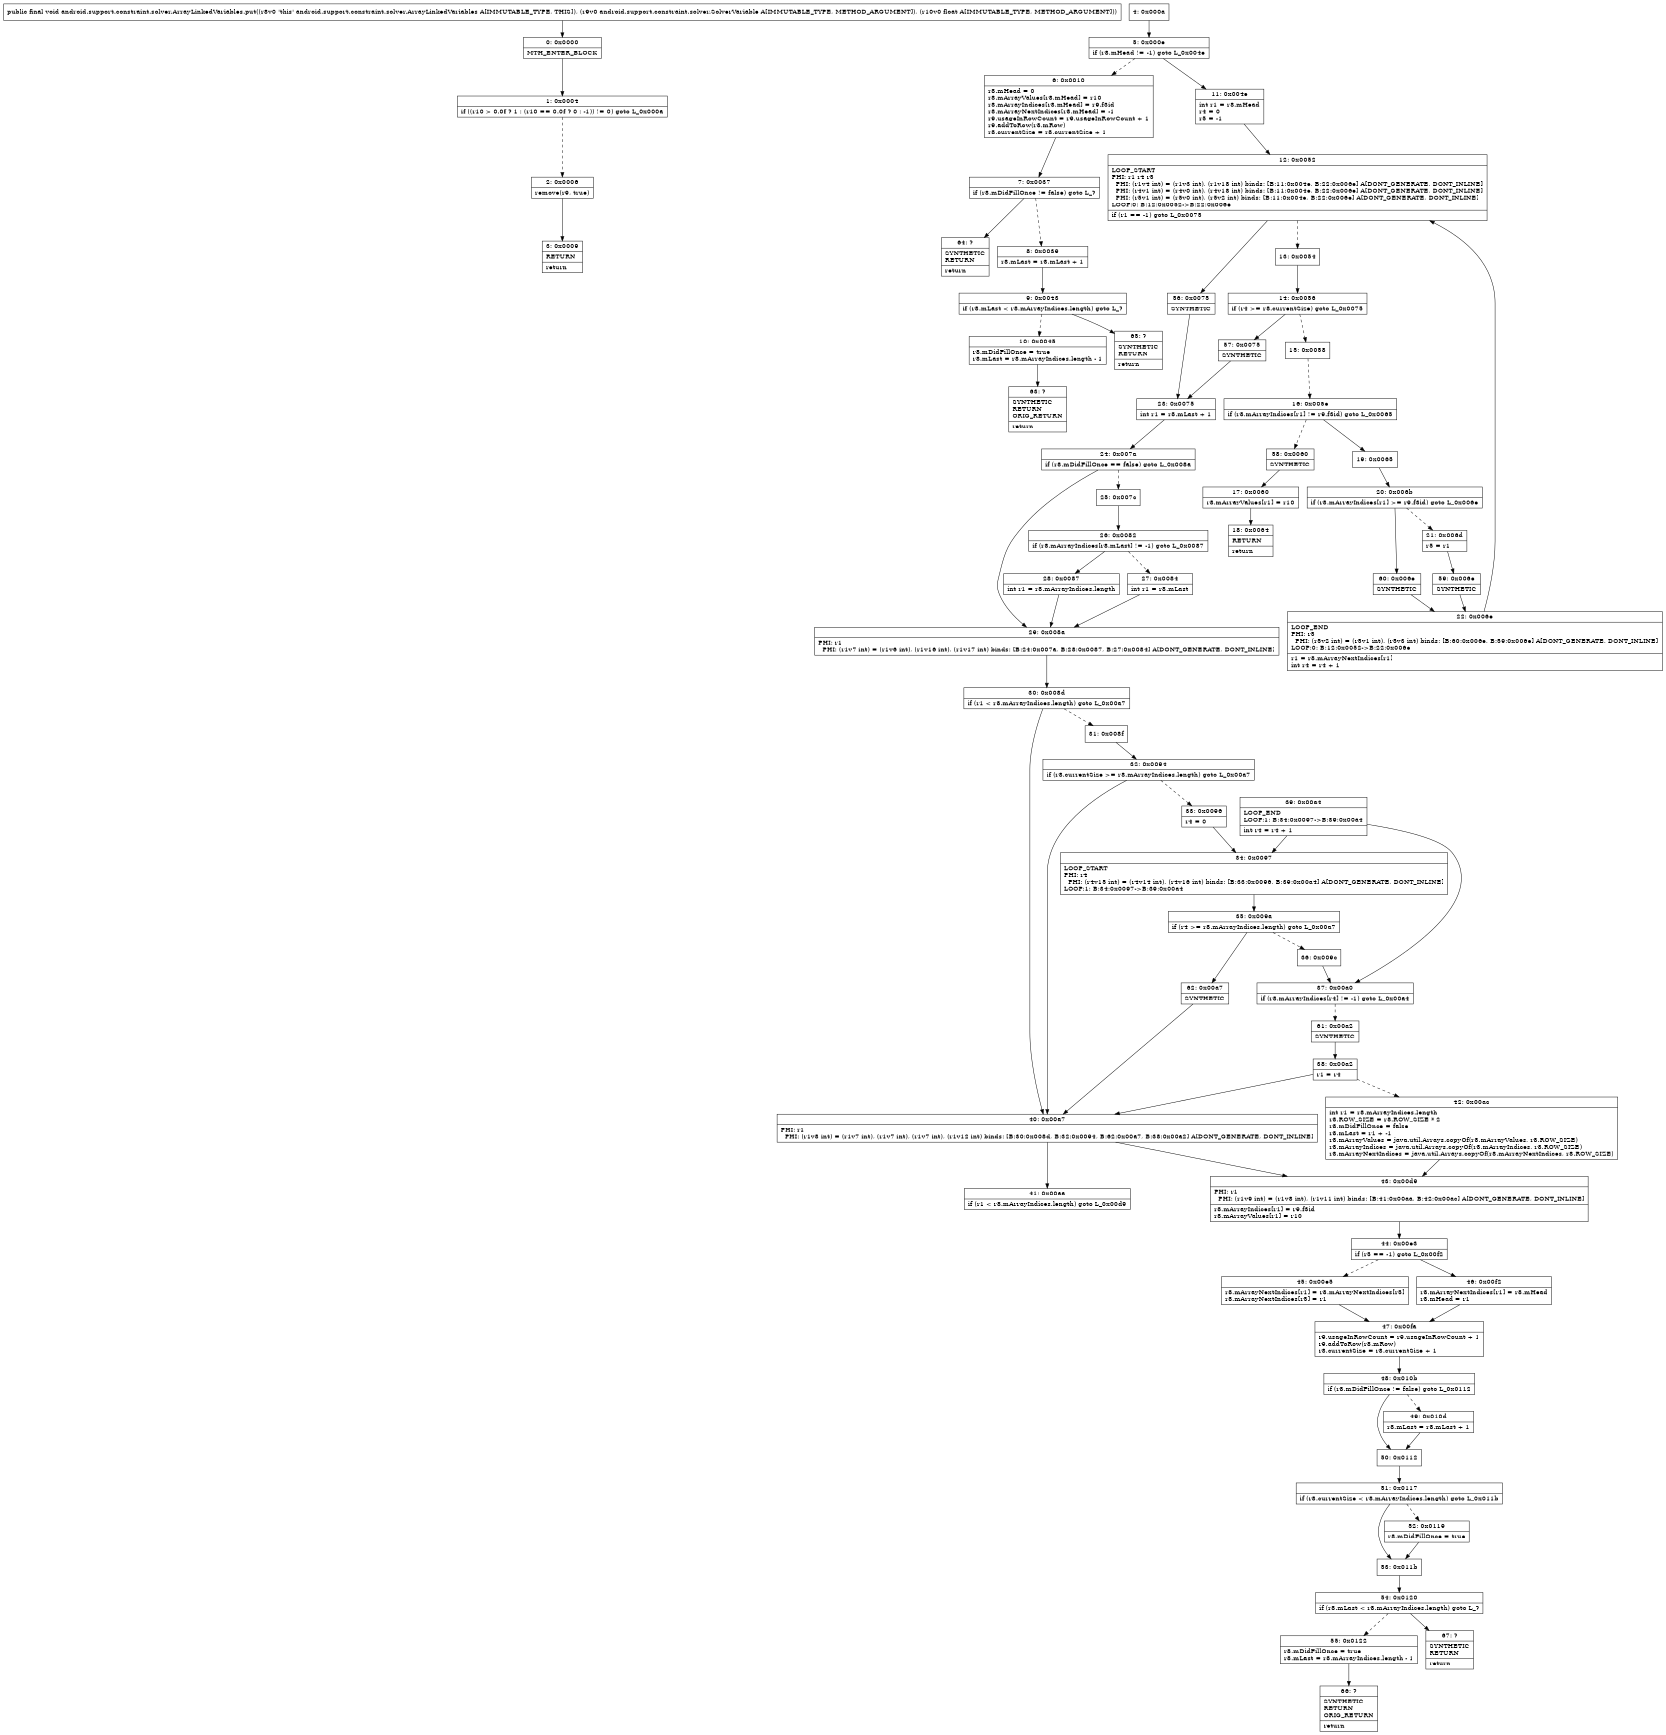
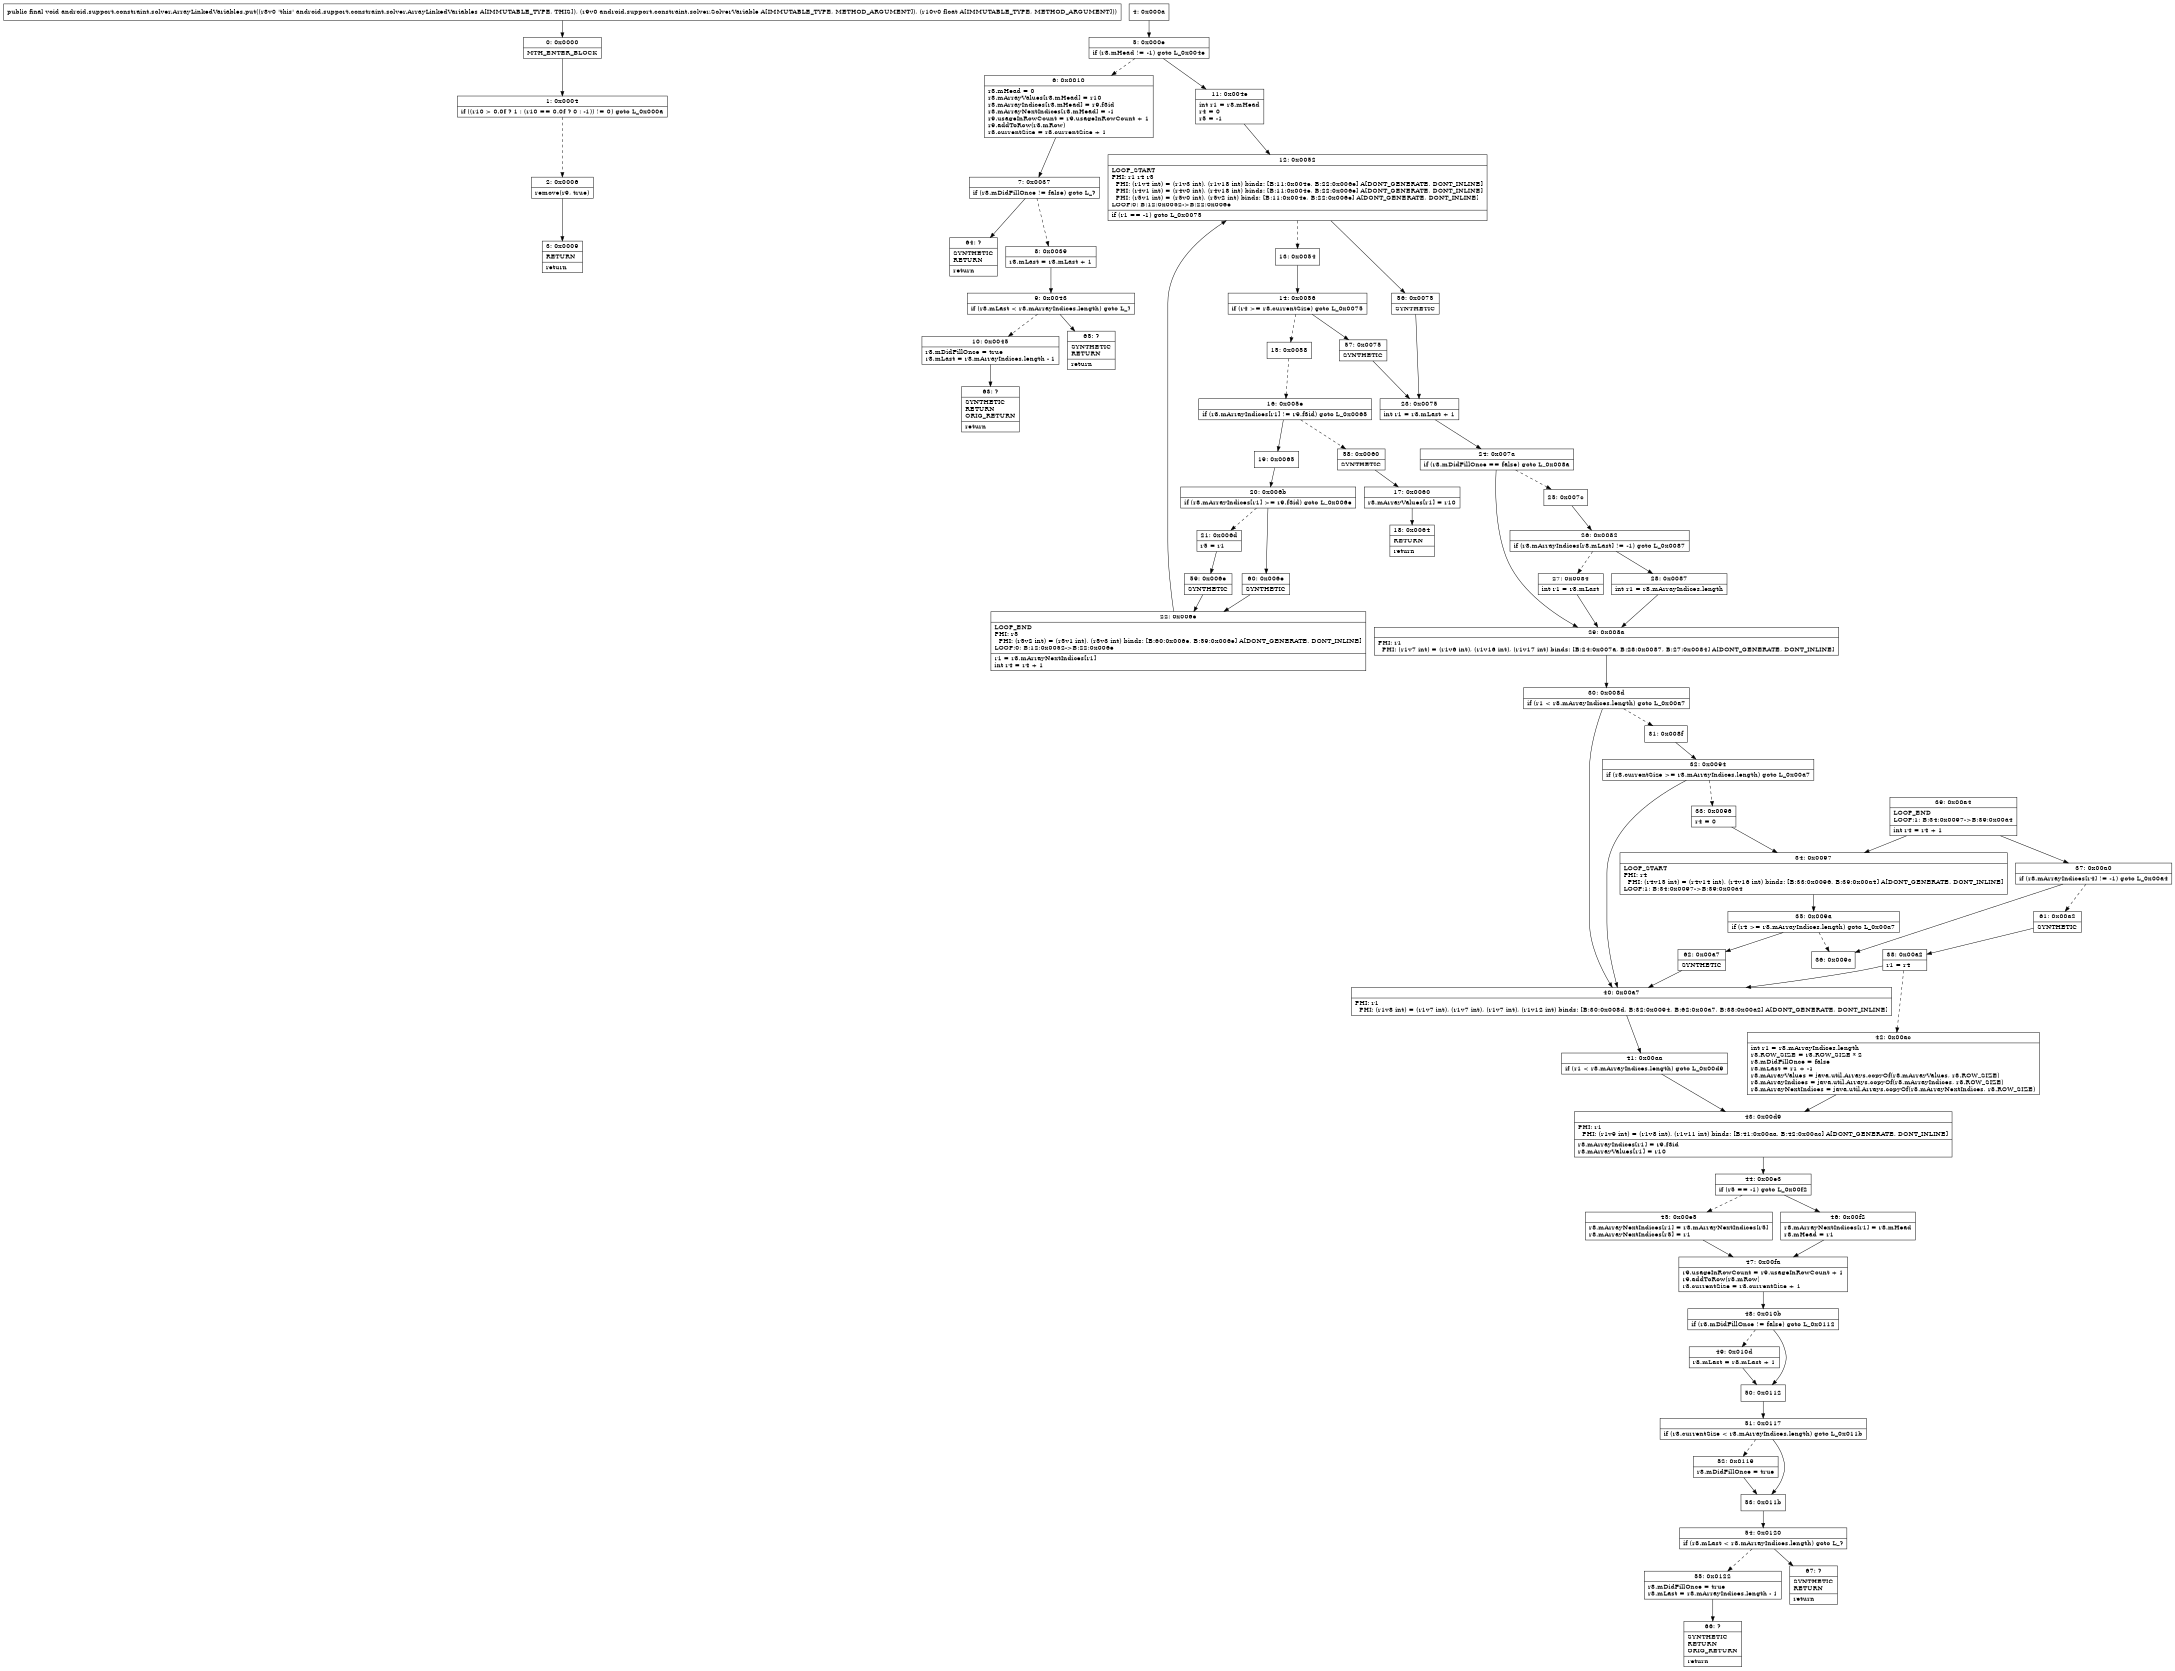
  digraph {
    node [shape=record]
    n1 [label="{0\:\ 0x0000|MTH_ENTER_BLOCK\l}"]
    n2 [label="{1\:\ 0x0004|if ((r10 \> 0.0f ? 1 : (r10 == 0.0f ? 0 : \-1)) != 0) goto L_0x000a\l}"]
    n3 [label="{2\:\ 0x0006|remove(r9, true)\l}"]
    n4 [label="{3\:\ 0x0009|RETURN\l|return\l}"]
    n5 [label="{4\:\ 0x000a}"]
    n6 [label="{5\:\ 0x000e|if (r8.mHead != \-1) goto L_0x004e\l}"]
    n7 [label="{6\:\ 0x0010|r8.mHead = 0\lr8.mArrayValues[r8.mHead] = r10\lr8.mArrayIndices[r8.mHead] = r9.f3id\lr8.mArrayNextIndices[r8.mHead] = \-1\lr9.usageInRowCount = r9.usageInRowCount + 1\lr9.addToRow(r8.mRow)\lr8.currentSize = r8.currentSize + 1\l}"]
    n8 [label="{11\:\ 0x004e|int r1 = r8.mHead\lr4 = 0\lr5 = \-1\l}"]
    n9 [label="{7\:\ 0x0037|if (r8.mDidFillOnce != false) goto L_?\l}"]
    n10 [label="{12\:\ 0x0052|LOOP_START\lPHI: r1 r4 r5 \l  PHI: (r1v4 int) = (r1v3 int), (r1v18 int) binds: [B:11:0x004e, B:22:0x006e] A[DONT_GENERATE, DONT_INLINE]\l  PHI: (r4v1 int) = (r4v0 int), (r4v18 int) binds: [B:11:0x004e, B:22:0x006e] A[DONT_GENERATE, DONT_INLINE]\l  PHI: (r5v1 int) = (r5v0 int), (r5v2 int) binds: [B:11:0x004e, B:22:0x006e] A[DONT_GENERATE, DONT_INLINE]\lLOOP:0: B:12:0x0052\-\>B:22:0x006e\l|if (r1 == \-1) goto L_0x0075\l}"]
    n11 [label="{8\:\ 0x0039|r8.mLast = r8.mLast + 1\l}"]
    n12 [label="{64\:\ ?|SYNTHETIC\lRETURN\l|return\l}"]
    n13 [label="{9\:\ 0x0043|if (r8.mLast \< r8.mArrayIndices.length) goto L_?\l}"]
    n14 [label="{10\:\ 0x0045|r8.mDidFillOnce = true\lr8.mLast = r8.mArrayIndices.length \- 1\l}"]
    n15 [label="{65\:\ ?|SYNTHETIC\lRETURN\l|return\l}"]
    n16 [label="{63\:\ ?|SYNTHETIC\lRETURN\lORIG_RETURN\l|return\l}"]
    n17 [label="{13\:\ 0x0054}"]
    n18 [label="{56\:\ 0x0075|SYNTHETIC\l}"]
    n19 [label="{14\:\ 0x0056|if (r4 \>= r8.currentSize) goto L_0x0075\l}"]
    n20 [label="{23\:\ 0x0075|int r1 = r8.mLast + 1\l}"]
    n21 [label="{15\:\ 0x0058}"]
    n22 [label="{57\:\ 0x0075|SYNTHETIC\l}"]
    n23 [label="{16\:\ 0x005e|if (r8.mArrayIndices[r1] != r9.f3id) goto L_0x0065\l}"]
    n24 [label="{19\:\ 0x0065}"]
    n25 [label="{58\:\ 0x0060|SYNTHETIC\l}"]
    n26 [label="{20\:\ 0x006b|if (r8.mArrayIndices[r1] \>= r9.f3id) goto L_0x006e\l}"]
    n27 [label="{17\:\ 0x0060|r8.mArrayValues[r1] = r10\l}"]
    n28 [label="{18\:\ 0x0064|RETURN\l|return\l}"]
    n29 [label="{21\:\ 0x006d|r5 = r1\l}"]
    n30 [label="{60\:\ 0x006e|SYNTHETIC\l}"]
    n31 [label="{59\:\ 0x006e|SYNTHETIC\l}"]
    n32 [label="{22\:\ 0x006e|LOOP_END\lPHI: r5 \l  PHI: (r5v2 int) = (r5v1 int), (r5v3 int) binds: [B:60:0x006e, B:59:0x006e] A[DONT_GENERATE, DONT_INLINE]\lLOOP:0: B:12:0x0052\-\>B:22:0x006e\l|r1 = r8.mArrayNextIndices[r1]\lint r4 = r4 + 1\l}"]
    n33 [label="{24\:\ 0x007a|if (r8.mDidFillOnce == false) goto L_0x008a\l}"]
    n34 [label="{25\:\ 0x007c}"]
    n35 [label="{29\:\ 0x008a|PHI: r1 \l  PHI: (r1v7 int) = (r1v6 int), (r1v16 int), (r1v17 int) binds: [B:24:0x007a, B:28:0x0087, B:27:0x0084] A[DONT_GENERATE, DONT_INLINE]\l}"]
    n36 [label="{26\:\ 0x0082|if (r8.mArrayIndices[r8.mLast] != \-1) goto L_0x0087\l}"]
    n37 [label="{30\:\ 0x008d|if (r1 \< r8.mArrayIndices.length) goto L_0x00a7\l}"]
    n38 [label="{27\:\ 0x0084|int r1 = r8.mLast\l}"]
    n39 [label="{28\:\ 0x0087|int r1 = r8.mArrayIndices.length\l}"]
    n40 [label="{31\:\ 0x008f}"]
    n41 [label="{40\:\ 0x00a7|PHI: r1 \l  PHI: (r1v8 int) = (r1v7 int), (r1v7 int), (r1v7 int), (r1v12 int) binds: [B:30:0x008d, B:32:0x0094, B:62:0x00a7, B:38:0x00a2] A[DONT_GENERATE, DONT_INLINE]\l}"]
    n42 [label="{32\:\ 0x0094|if (r8.currentSize \>= r8.mArrayIndices.length) goto L_0x00a7\l}"]
    n43 [label="{41\:\ 0x00aa|if (r1 \< r8.mArrayIndices.length) goto L_0x00d9\l}"]
    n44 [label="{33\:\ 0x0096|r4 = 0\l}"]
    n45 [label="{34\:\ 0x0097|LOOP_START\lPHI: r4 \l  PHI: (r4v15 int) = (r4v14 int), (r4v16 int) binds: [B:33:0x0096, B:39:0x00a4] A[DONT_GENERATE, DONT_INLINE]\lLOOP:1: B:34:0x0097\-\>B:39:0x00a4\l}"]
    n46 [label="{35\:\ 0x009a|if (r4 \>= r8.mArrayIndices.length) goto L_0x00a7\l}"]
    n47 [label="{36\:\ 0x009c}"]
    n48 [label="{62\:\ 0x00a7|SYNTHETIC\l}"]
    n49 [label="{37\:\ 0x00a0|if (r8.mArrayIndices[r4] != \-1) goto L_0x00a4\l}"]
    n50 [label="{61\:\ 0x00a2|SYNTHETIC\l}"]
    n51 [label="{39\:\ 0x00a4|LOOP_END\lLOOP:1: B:34:0x0097\-\>B:39:0x00a4\l|int r4 = r4 + 1\l}"]
    n52 [label="{38\:\ 0x00a2|r1 = r4\l}"]
    n53 [label="{42\:\ 0x00ac|int r1 = r8.mArrayIndices.length\lr8.ROW_SIZE = r8.ROW_SIZE * 2\lr8.mDidFillOnce = false\lr8.mLast = r1 + \-1\lr8.mArrayValues = java.util.Arrays.copyOf(r8.mArrayValues, r8.ROW_SIZE)\lr8.mArrayIndices = java.util.Arrays.copyOf(r8.mArrayIndices, r8.ROW_SIZE)\lr8.mArrayNextIndices = java.util.Arrays.copyOf(r8.mArrayNextIndices, r8.ROW_SIZE)\l}"]
    n54 [label="{43\:\ 0x00d9|PHI: r1 \l  PHI: (r1v9 int) = (r1v8 int), (r1v11 int) binds: [B:41:0x00aa, B:42:0x00ac] A[DONT_GENERATE, DONT_INLINE]\l|r8.mArrayIndices[r1] = r9.f3id\lr8.mArrayValues[r1] = r10\l}"]
    n55 [label="{44\:\ 0x00e3|if (r5 == \-1) goto L_0x00f2\l}"]
    n56 [label="{45\:\ 0x00e5|r8.mArrayNextIndices[r1] = r8.mArrayNextIndices[r5]\lr8.mArrayNextIndices[r5] = r1\l}"]
    n57 [label="{46\:\ 0x00f2|r8.mArrayNextIndices[r1] = r8.mHead\lr8.mHead = r1\l}"]
    n58 [label="{47\:\ 0x00fa|r9.usageInRowCount = r9.usageInRowCount + 1\lr9.addToRow(r8.mRow)\lr8.currentSize = r8.currentSize + 1\l}"]
    n59 [label="{48\:\ 0x010b|if (r8.mDidFillOnce != false) goto L_0x0112\l}"]
    n60 [label="{49\:\ 0x010d|r8.mLast = r8.mLast + 1\l}"]
    n61 [label="{50\:\ 0x0112}"]
    n62 [label="{51\:\ 0x0117|if (r8.currentSize \< r8.mArrayIndices.length) goto L_0x011b\l}"]
    n63 [label="{52\:\ 0x0119|r8.mDidFillOnce = true\l}"]
    n64 [label="{53\:\ 0x011b}"]
    n65 [label="{54\:\ 0x0120|if (r8.mLast \< r8.mArrayIndices.length) goto L_?\l}"]
    n66 [label="{55\:\ 0x0122|r8.mDidFillOnce = true\lr8.mLast = r8.mArrayIndices.length \- 1\l}"]
    n67 [label="{67\:\ ?|SYNTHETIC\lRETURN\l|return\l}"]
    n68 [label="{66\:\ ?|SYNTHETIC\lRETURN\lORIG_RETURN\l|return\l}"]
    n69 [label="{public final void android.support.constraint.solver.ArrayLinkedVariables.put((r8v0 'this' android.support.constraint.solver.ArrayLinkedVariables A[IMMUTABLE_TYPE, THIS]), (r9v0 android.support.constraint.solver.SolverVariable A[IMMUTABLE_TYPE, METHOD_ARGUMENT]), (r10v0 float A[IMMUTABLE_TYPE, METHOD_ARGUMENT])) }"]
    n1 -> n2
    n2 -> n3 [style=dashed]
    n3 -> n4
    n5 -> n6
    n6 -> n7 [style=dashed]
    n6 -> n8
    n7 -> n9
    n8 -> n10
    n9 -> n11 [style=dashed]
    n9 -> n12
    n10 -> n17 [style=dashed]
    n10 -> n18
    n11 -> n13
    n13 -> n14 [style=dashed]
    n13 -> n15
    n14 -> n16
    n17 -> n19
    n18 -> n20
    n19 -> n21 [style=dashed]
    n19 -> n22
    n20 -> n33
    n21 -> n23 [style=dashed]
    n22 -> n20
    n23 -> n24
    n23 -> n25 [style=dashed]
    n24 -> n26
    n25 -> n27
    n26 -> n29 [style=dashed]
    n26 -> n30
    n27 -> n28
    n29 -> n31
    n30 -> n32
    n31 -> n32
    n32 -> n10
    n33 -> n34 [style=dashed]
    n33 -> n35
    n34 -> n36
    n35 -> n37
    n36 -> n38 [style=dashed]
    n36 -> n39
    n37 -> n40 [style=dashed]
    n37 -> n41
    n38 -> n35
    n39 -> n35
    n40 -> n42
    n41 -> n43
    n42 -> n41
    n42 -> n44 [style=dashed]
-   n41 -> n54
+   n43 -> n54
    n44 -> n45
    n45 -> n46
    n46 -> n47 [style=dashed]
    n46 -> n48
-   n47 -> n49
+   n49 -> n47
    n48 -> n41
    n49 -> n50 [style=dashed]
    n50 -> n52
    n51 -> n45
    n51 -> n49
    n52 -> n41
    n52 -> n53 [style=dashed]
    n53 -> n54
    n54 -> n55
    n55 -> n56 [style=dashed]
    n55 -> n57
    n56 -> n58
    n57 -> n58
    n58 -> n59
    n59 -> n60 [style=dashed]
    n59 -> n61
    n60 -> n61
    n61 -> n62
    n62 -> n63 [style=dashed]
    n62 -> n64
    n63 -> n64
    n64 -> n65
    n65 -> n66 [style=dashed]
    n65 -> n67
    n66 -> n68
    n69 -> n1
  }
